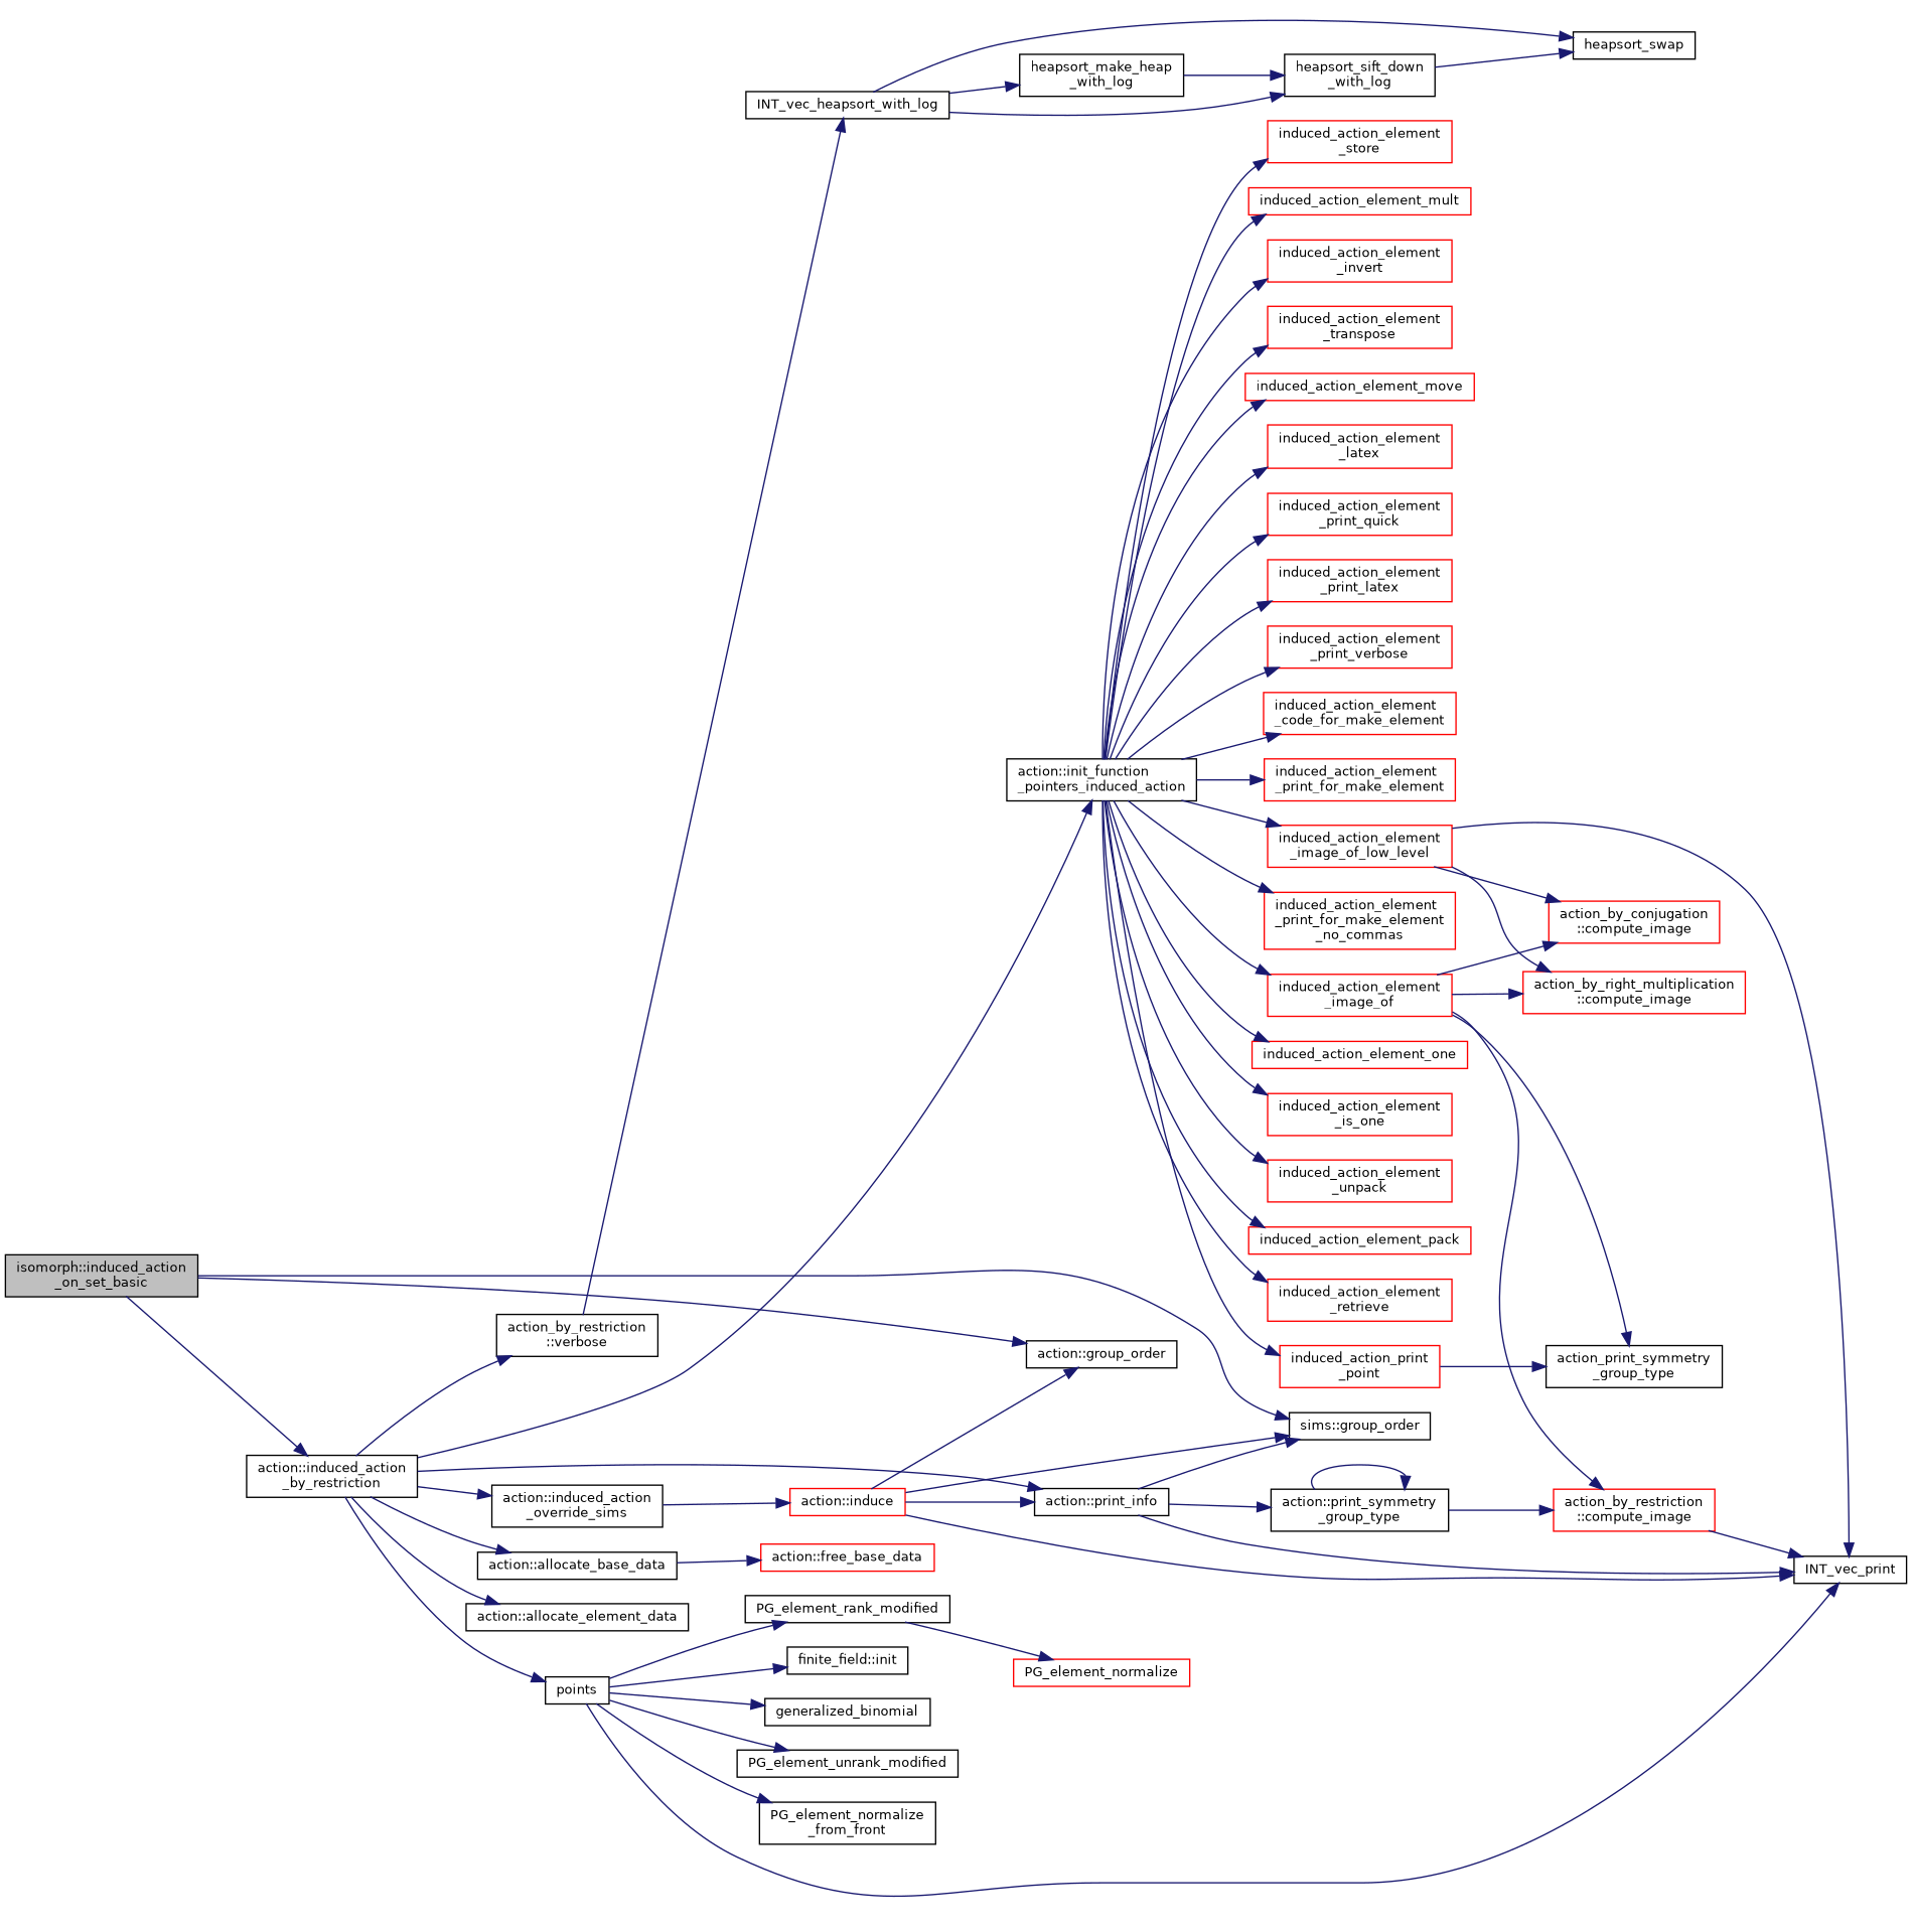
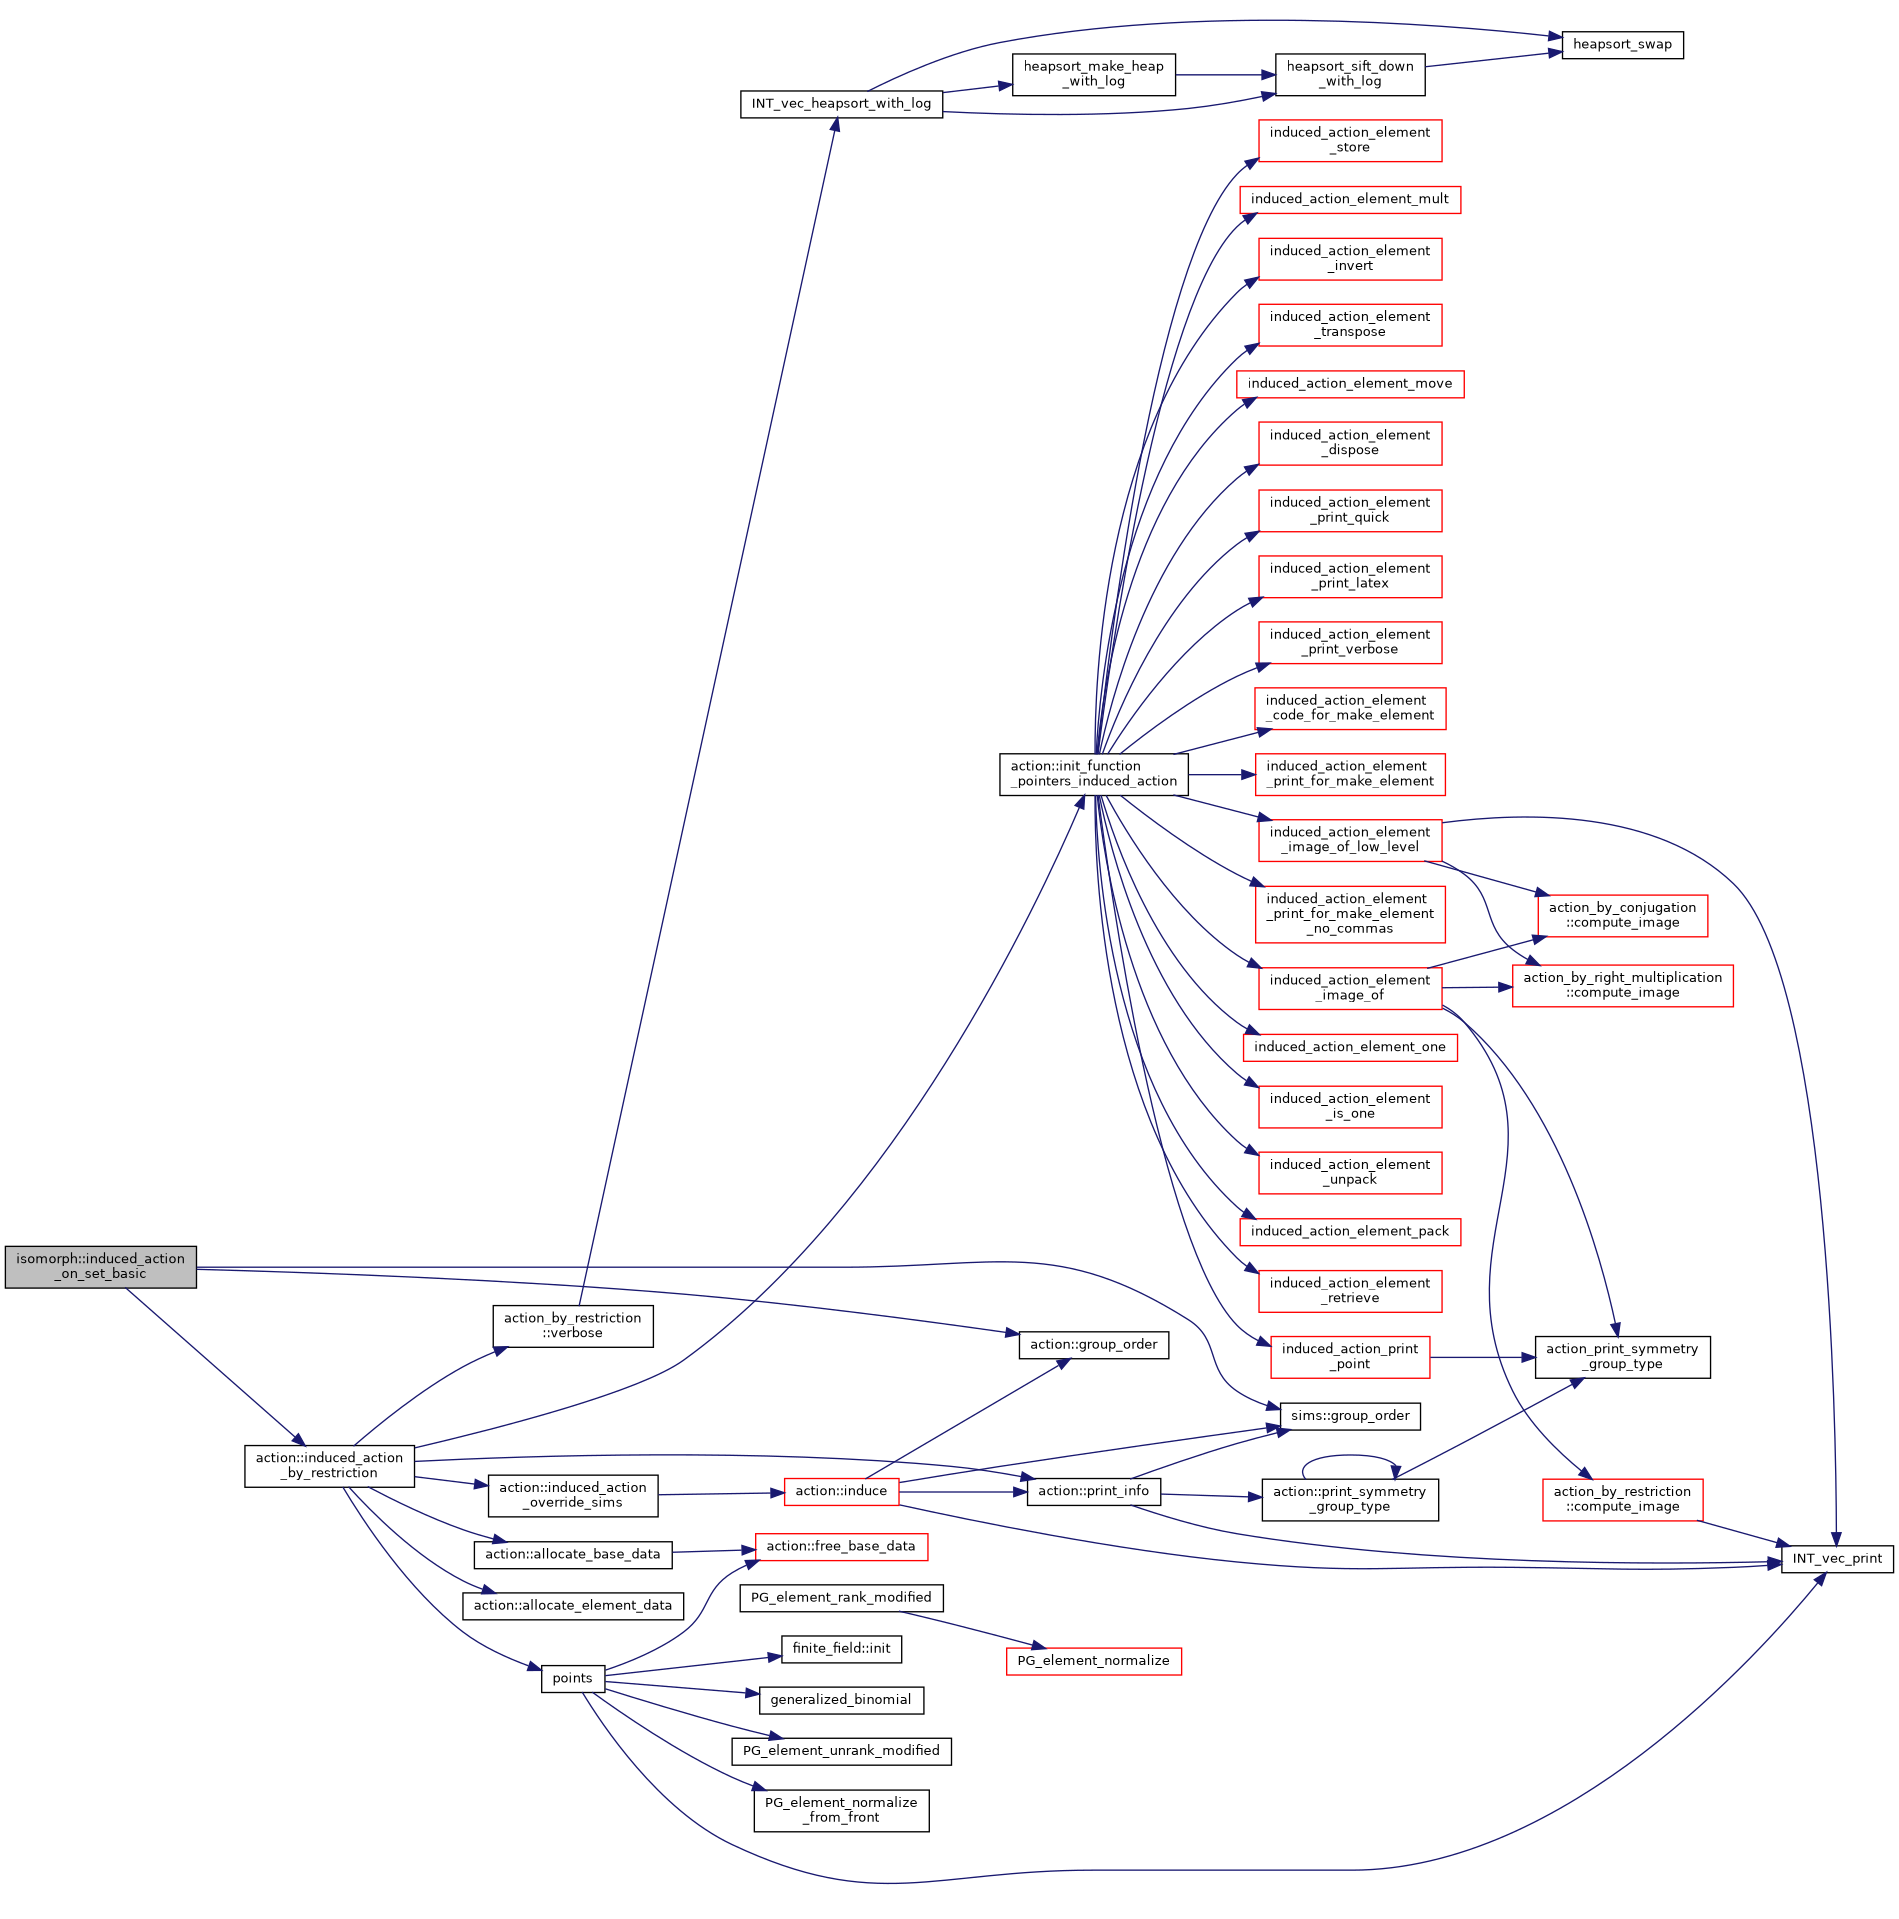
  digraph {
    rankdir=LR
    node [color=red fillcolor=white fontname=Helvetica fontsize=10 shape=record style=filled]
    edge [color=midnightblue fontname=Helvetica fontsize=10 labelfontname=Helvetica labelfontsize=10 style=solid]
    n1 [color=black fillcolor=grey75 fontcolor=black height=0.2 label="isomorph::induced_action\l_on_set_basic" width=0.4]
    n2 [color=black height=0.2 label="action::induced_action\l_by_restriction" width=0.4]
    n3 [color=black height=0.2 label="sims::group_order" width=0.4]
    n4 [color=black height=0.2 label="action::group_order" width=0.4]
    n5 [color=black height=0.2 label="action::print_info" width=0.4]
    n6 [color=black height=0.2 label="action_by_restriction\l::verbose" width=0.4]
    n7 [color=black height=0.2 label=points width=0.4]
    n8 [color=black height=0.2 label="action::init_function\l_pointers_induced_action" width=0.4]
    n9 [color=black height=0.2 label="action::allocate_base_data" width=0.4]
    n10 [color=black height=0.2 label="action::allocate_element_data" width=0.4]
    n11 [color=black height=0.2 label="action::induced_action\l_override_sims" width=0.4]
    n12 [color=black height=0.2 label="action::print_symmetry\l_group_type" width=0.4]
    n13 [color=black height=0.2 label=INT_vec_print width=0.4]
    n14 [color=black height=0.2 label=INT_vec_heapsort_with_log width=0.4]
    n15 [color=black height=0.2 label="finite_field::init" width=0.4]
    n16 [color=black height=0.2 label=generalized_binomial width=0.4]
    n17 [color=black height=0.2 label=PG_element_unrank_modified width=0.4]
    n18 [color=black height=0.2 label="PG_element_normalize\l_from_front" width=0.4]
    n19 [color=black height=0.2 label=PG_element_rank_modified width=0.4]
    n20 [height=0.2 label="induced_action_element\l_image_of" width=0.4]
    n21 [height=0.2 label="induced_action_element\l_image_of_low_level" width=0.4]
    n22 [height=0.2 label=induced_action_element_one width=0.4]
    n23 [height=0.2 label="induced_action_element\l_is_one" width=0.4]
    n24 [height=0.2 label="induced_action_element\l_unpack" width=0.4]
    n25 [height=0.2 label=induced_action_element_pack width=0.4]
    n26 [height=0.2 label="induced_action_element\l_retrieve" width=0.4]
    n27 [height=0.2 label="induced_action_element\l_store" width=0.4]
    n28 [height=0.2 label=induced_action_element_mult width=0.4]
    n29 [height=0.2 label="induced_action_element\l_invert" width=0.4]
    n30 [height=0.2 label="induced_action_element\l_transpose" width=0.4]
    n31 [height=0.2 label=induced_action_element_move width=0.4]
-   n32 [height=0.2 label="induced_action_element\l_latex" width=0.4]
+   n32 [height=0.2 label="induced_action_element\l_dispose" width=0.4]
    n33 [height=0.2 label="induced_action_element\l_print_quick" width=0.4]
    n34 [height=0.2 label="induced_action_element\l_print_latex" width=0.4]
    n35 [height=0.2 label="induced_action_element\l_print_verbose" width=0.4]
    n36 [height=0.2 label="induced_action_element\l_code_for_make_element" width=0.4]
    n37 [height=0.2 label="induced_action_element\l_print_for_make_element" width=0.4]
    n38 [height=0.2 label="induced_action_element\l_print_for_make_element\l_no_commas" width=0.4]
    n39 [height=0.2 label="induced_action_print\l_point" width=0.4]
    n40 [height=0.2 label="action::free_base_data" width=0.4]
    n41 [height=0.2 label="action::induce" width=0.4]
    n42 [color=black height=0.2 label="action_print_symmetry\l_group_type" width=0.4]
    n43 [color=black height=0.2 label="heapsort_make_heap\l_with_log" width=0.4]
    n44 [color=black height=0.2 label="heapsort_sift_down\l_with_log" width=0.4]
    n45 [color=black height=0.2 label=heapsort_swap width=0.4]
    n46 [height=0.2 label=PG_element_normalize width=0.4]
    n47 [height=0.2 label="action_by_right_multiplication\l::compute_image" width=0.4]
    n48 [height=0.2 label="action_by_restriction\l::compute_image" width=0.4]
    n49 [height=0.2 label="action_by_conjugation\l::compute_image" width=0.4]
    n1 -> n2
    n1 -> n3
    n1 -> n4
    n2 -> n5
    n2 -> n6
    n2 -> n7
    n2 -> n8
    n2 -> n9
    n2 -> n10
    n2 -> n11
    n5 -> n3
    n5 -> n12
    n5 -> n13
    n6 -> n14
    n7 -> n13
    n7 -> n15
    n7 -> n16
    n7 -> n17
    n7 -> n18
-   n7 -> n19
+   n7 -> n40
    n8 -> n20
    n8 -> n21
    n8 -> n22
    n8 -> n23
    n8 -> n24
    n8 -> n25
    n8 -> n26
    n8 -> n27
    n8 -> n28
    n8 -> n29
    n8 -> n30
    n8 -> n31
    n8 -> n32
    n8 -> n33
    n8 -> n34
    n8 -> n35
    n8 -> n36
    n8 -> n37
    n8 -> n38
    n8 -> n39
    n9 -> n40
    n11 -> n41
    n12 -> n12
-   n12 -> n48
+   n12 -> n42
    n14 -> n43
    n14 -> n44
    n14 -> n45
    n19 -> n46
    n20 -> n42
    n20 -> n47
    n20 -> n48
    n20 -> n49
    n21 -> n13
    n21 -> n47
    n21 -> n49
    n39 -> n42
    n41 -> n3
    n41 -> n4
    n41 -> n5
    n41 -> n13
    n43 -> n44
    n44 -> n45
    n48 -> n13
  }
